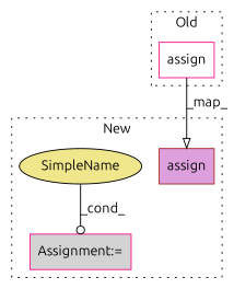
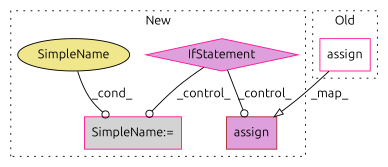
  digraph {
    fontname=Ubuntu
    node [a=32 color=deeppink fillcolor=plum fontname=Ubuntu l="7,1" shape=box style=filled]
    edge [arrowhead=odot fontname=Ubuntu]
    n1 [color=brown label=assign s="2317,2348"]
+   n2 [a=25 l="4,2" label=IfStatement s="1714,1761" shape=diamond]
    n3 [a=42 color=black fillcolor=khaki label=SimpleName shape=ellipse l=""]
-   n4 [a=7 fillcolor=lightgrey l=2 label="Assignment:=" s=1812]
+   n4 [a=7 fillcolor=lightgrey l=2 label="SimpleName:=" s=1812]
    n5 [fillcolor=white label=assign s="1744,1793"]
    subgraph cluster_1 {
      label=New
      style=dotted
      n1
+     n2
      n3
      n4
    }
    subgraph cluster_2 {
      label=Old
      style=dotted
      n5
    }
+   n2 -> n1 [label=_control_]
+   n2 -> n4 [label=_control_]
    n3 -> n4 [label=_cond_]
    n5 -> n1 [arrowhead=onormal label=_map_]
  }
